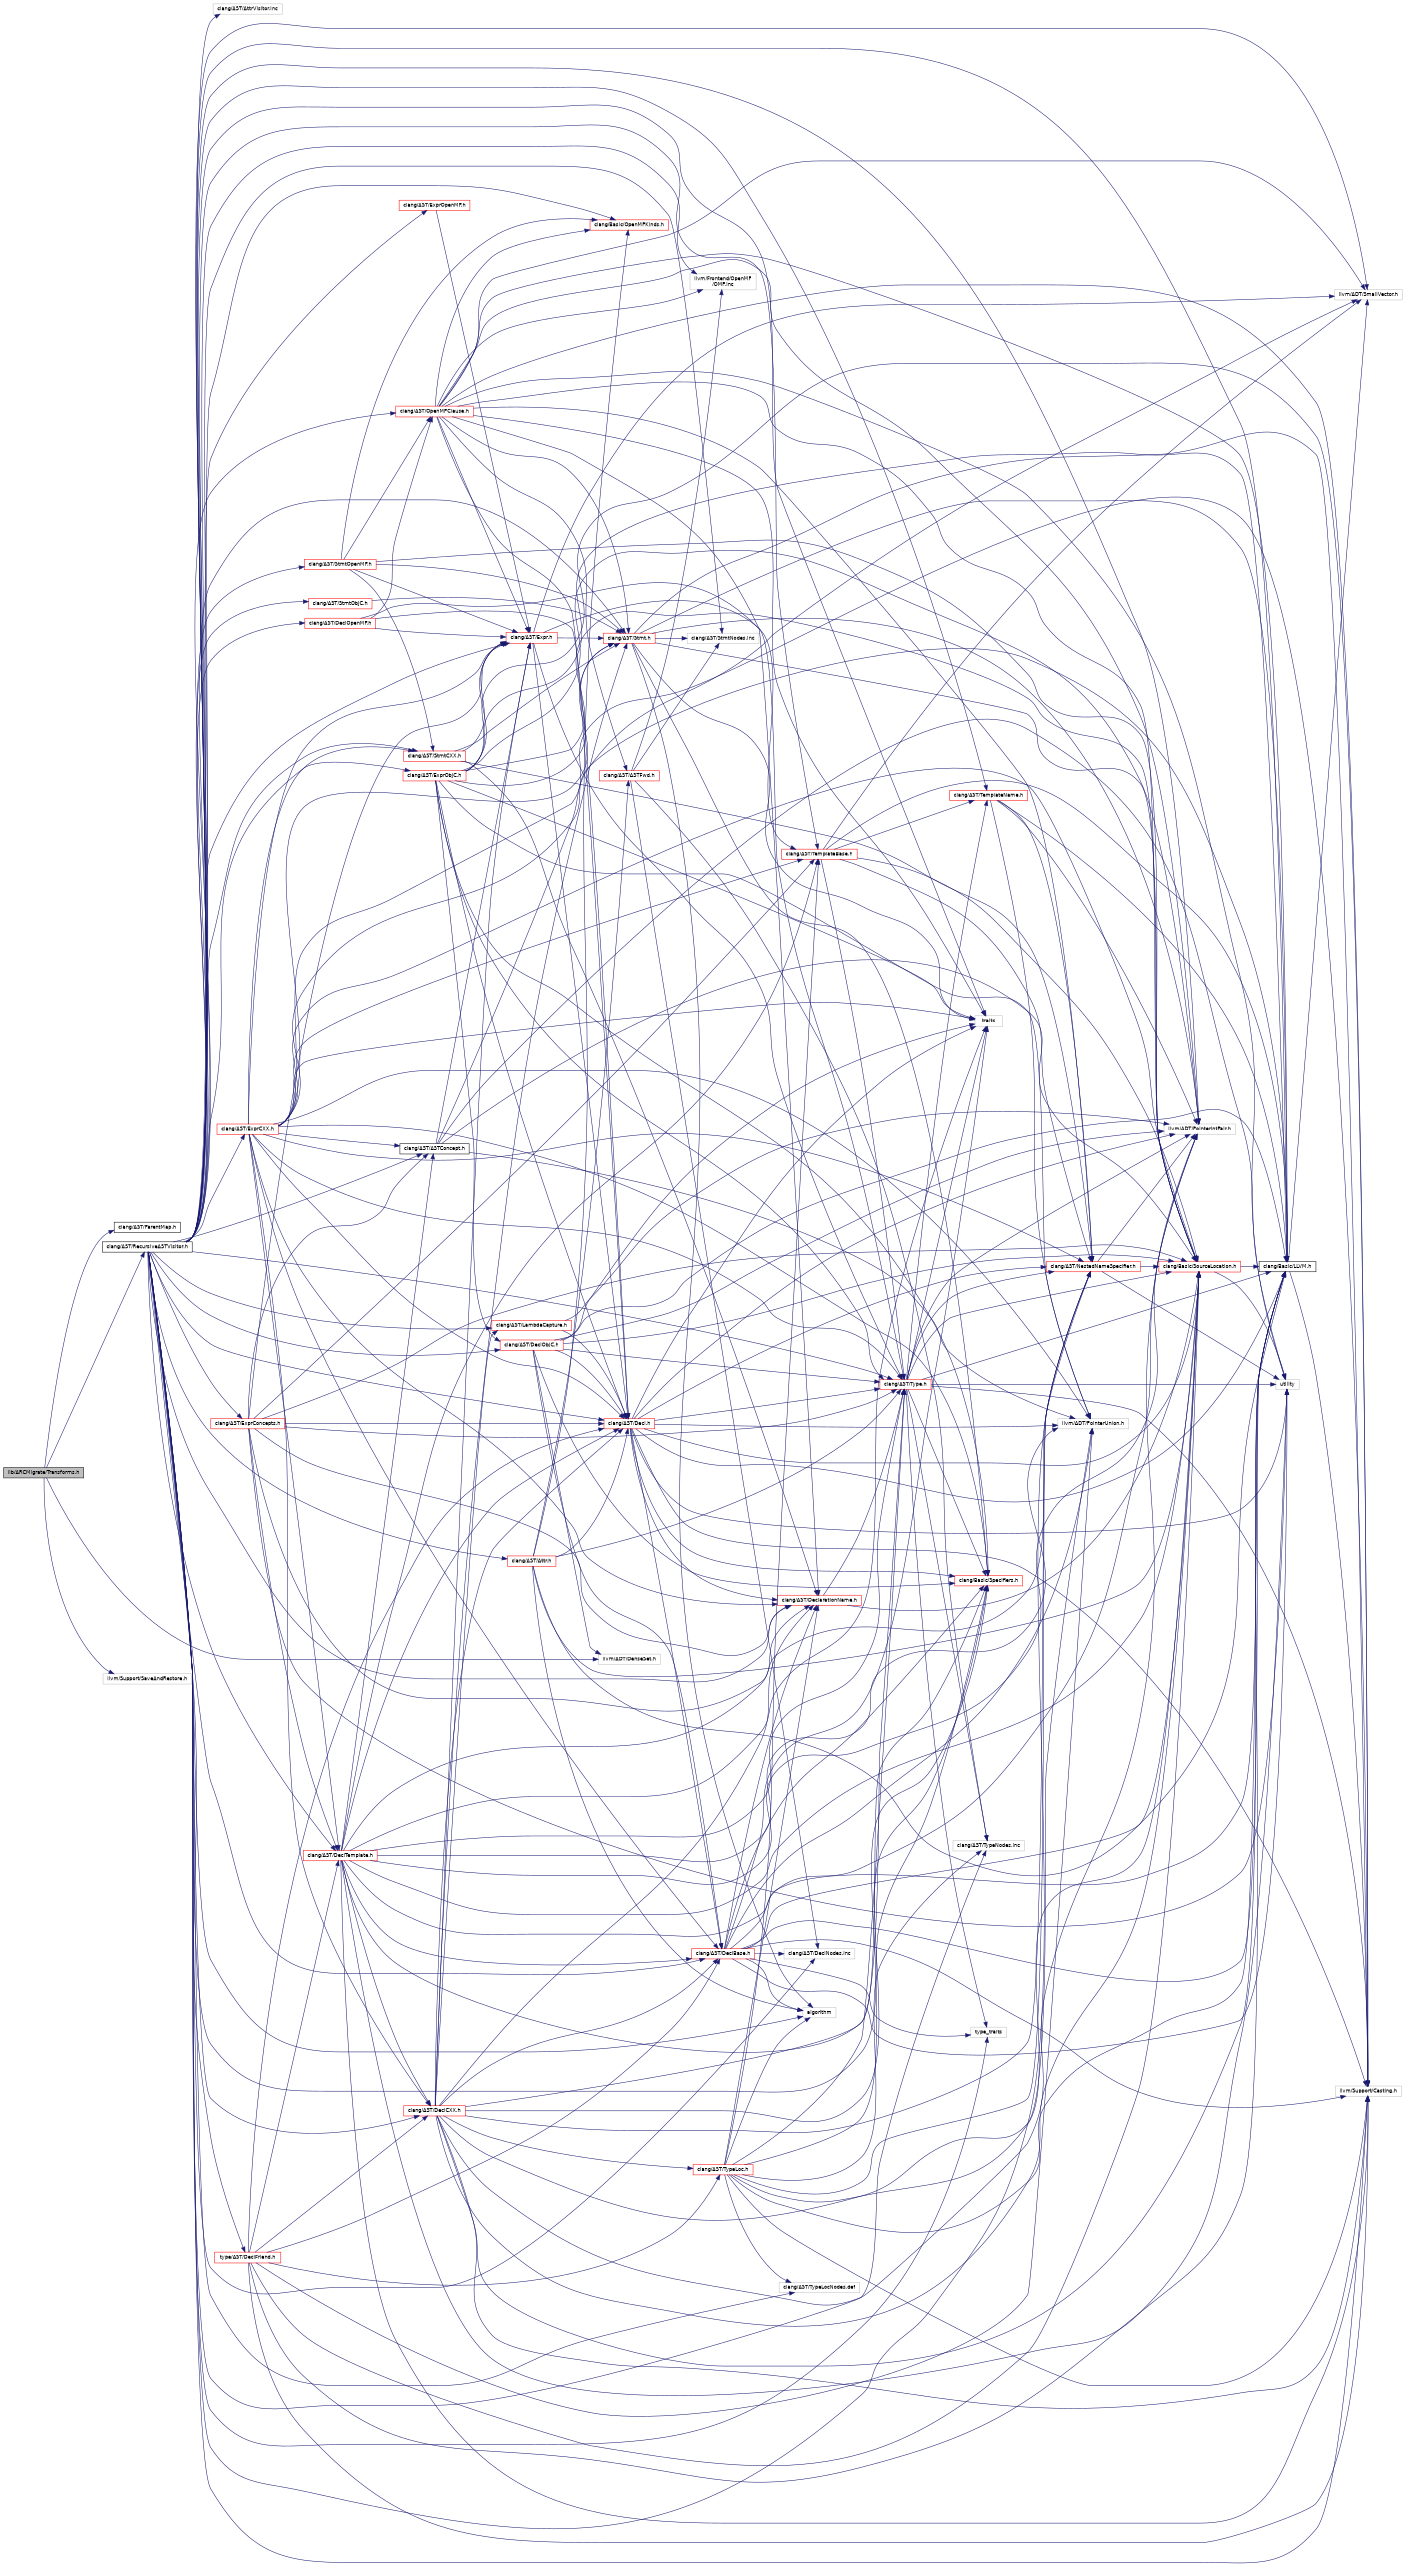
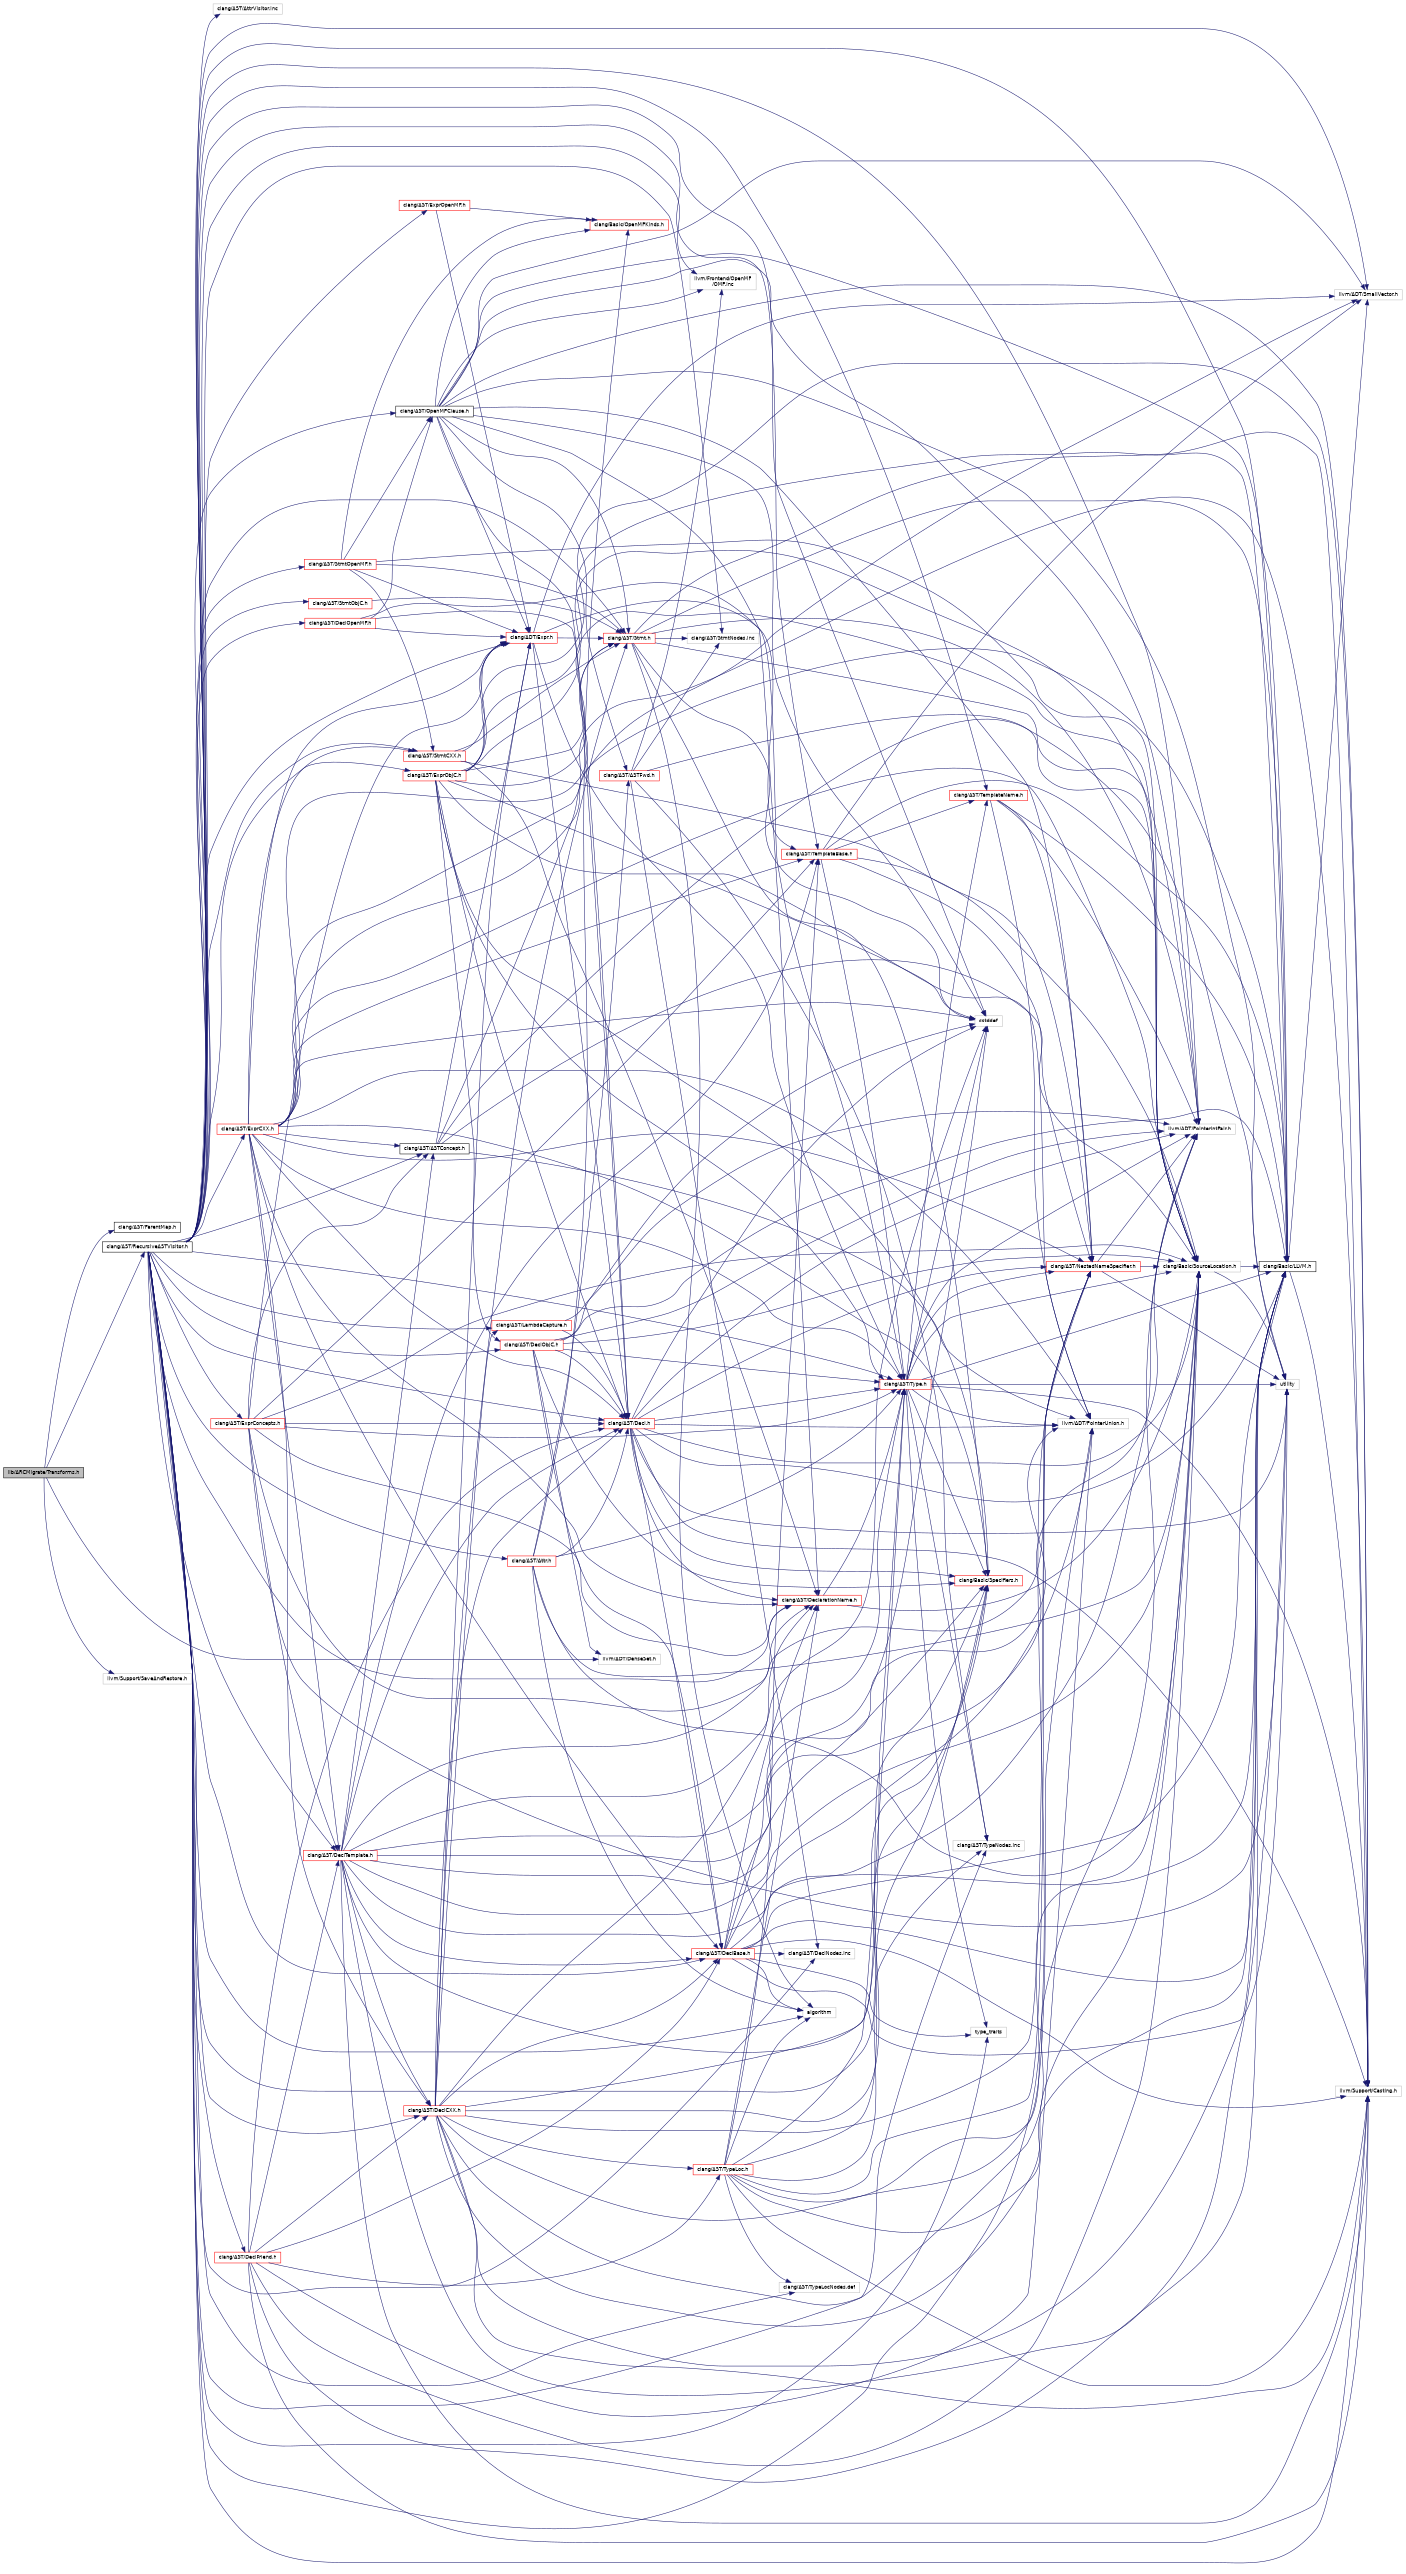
  digraph {
    rankdir=LR
    node [color=red fontname=Helvetica fontsize=10 shape=record]
    edge [color=midnightblue fontname=Helvetica fontsize=10 labelfontname=Helvetica labelfontsize=10 style=solid]
    n1 [color=black fillcolor=grey75 fontcolor=black height=0.2 label="lib/ARCMigrate/Transforms.h" style=filled width=0.4]
    n2 [color=black height=0.2 label="clang/AST/ParentMap.h" width=0.4]
    n3 [color=black height=0.2 label="clang/AST/RecursiveASTVisitor.h" width=0.4]
    n4 [color=grey75 height=0.2 label="llvm/ADT/DenseSet.h" width=0.4]
    n5 [color=grey75 height=0.2 label="llvm/Support/SaveAndRestore.h" width=0.4]
    n6 [color=black height=0.2 label="clang/AST/ASTConcept.h" width=0.4]
-   n7 [height=0.2 label="clang/AST/Expr.h" width=0.4]
+   n7 [height=0.2 label="clang/ADT/Expr.h" width=0.4]
    n8 [height=0.2 label="clang/AST/Decl.h" width=0.4]
    n9 [height=0.2 label="clang/AST/DeclBase.h" width=0.4]
    n10 [height=0.2 label="clang/AST/DeclarationName.h" width=0.4]
    n11 [height=0.2 label="clang/AST/Type.h" width=0.4]
    n12 [height=0.2 label="clang/AST/NestedNameSpecifier.h" width=0.4]
    n13 [color=black height=0.2 label="clang/Basic/LLVM.h" width=0.4]
    n14 [color=grey75 height=0.2 label="llvm/Support/Casting.h" width=0.4]
    n15 [color=grey75 height=0.2 label="llvm/ADT/SmallVector.h" width=0.4]
    n16 [color=grey75 height=0.2 label="llvm/ADT/PointerIntPair.h" width=0.4]
    n17 [height=0.2 label="clang/AST/TemplateName.h" width=0.4]
    n18 [height=0.2 label="clang/Basic/Specifiers.h" width=0.4]
-   n19 [color=grey75 height=0.2 label=traits width=0.4]
+   n19 [color=grey75 height=0.2 label=cstddef width=0.4]
    n20 [color=grey75 height=0.2 label=type_traits width=0.4]
    n21 [color=grey75 height=0.2 label="clang/AST/TypeNodes.inc" width=0.4]
    n22 [color=grey75 height=0.2 label=algorithm width=0.4]
    n23 [color=grey75 height=0.2 label="clang/AST/DeclNodes.inc" width=0.4]
    n24 [height=0.2 label="clang/AST/Stmt.h" width=0.4]
    n25 [color=grey75 height=0.2 label="clang/AST/StmtNodes.inc" width=0.4]
    n26 [height=0.2 label="clang/AST/TemplateBase.h" width=0.4]
    n27 [height=0.2 label="clang/AST/Attr.h" width=0.4]
    n28 [color=grey75 height=0.2 label="llvm/Frontend/OpenMP\l/OMP.inc" width=0.4]
    n29 [height=0.2 label="clang/Basic/OpenMPKinds.h" width=0.4]
    n30 [height=0.2 label="clang/AST/DeclCXX.h" width=0.4]
    n31 [height=0.2 label="clang/AST/LambdaCapture.h" width=0.4]
    n32 [color=grey75 height=0.2 label="clang/AST/TypeLocNodes.def" width=0.4]
-   n33 [height=0.2 label="type/AST/DeclFriend.h" width=0.4]
+   n33 [height=0.2 label="clang/AST/DeclFriend.h" width=0.4]
    n34 [height=0.2 label="clang/AST/DeclTemplate.h" width=0.4]
    n35 [height=0.2 label="clang/AST/DeclObjC.h" width=0.4]
    n36 [height=0.2 label="clang/AST/DeclOpenMP.h" width=0.4]
-   n37 [height=0.2 label="clang/AST/OpenMPClause.h" width=0.4]
+   n37 [color=black height=0.2 label="clang/AST/OpenMPClause.h" width=0.4]
    n38 [height=0.2 label="clang/AST/ExprCXX.h" width=0.4]
    n39 [height=0.2 label="clang/AST/StmtCXX.h" width=0.4]
    n40 [height=0.2 label="clang/AST/ExprConcepts.h" width=0.4]
    n41 [height=0.2 label="clang/AST/ExprObjC.h" width=0.4]
    n42 [height=0.2 label="clang/AST/ExprOpenMP.h" width=0.4]
    n43 [height=0.2 label="clang/AST/StmtObjC.h" width=0.4]
    n44 [height=0.2 label="clang/AST/StmtOpenMP.h" width=0.4]
    n45 [color=grey75 height=0.2 label="clang/AST/AttrVisitor.inc" width=0.4]
-   n46 [height=0.2 label="clang/Basic/SourceLocation.h" width=0.4]
+   n46 [color=grey75 height=0.2 label="clang/Basic/SourceLocation.h" width=0.4]
    n47 [color=grey75 height=0.2 label=utility width=0.4]
    n48 [color=grey75 height=0.2 label="llvm/ADT/PointerUnion.h" width=0.4]
    n49 [height=0.2 label="clang/AST/ASTFwd.h" width=0.4]
    n50 [height=0.2 label="clang/AST/TypeLoc.h" width=0.4]
    n1 -> n2
    n1 -> n3
    n1 -> n4
    n1 -> n5
    n3 -> n6
    n3 -> n7
    n3 -> n8
    n3 -> n9
    n3 -> n10
    n3 -> n11
    n3 -> n12
    n3 -> n13
    n3 -> n14
    n3 -> n15
    n3 -> n16
    n3 -> n17
    n3 -> n18
    n3 -> n19
    n3 -> n20
    n3 -> n21
    n3 -> n22
    n3 -> n23
    n3 -> n24
    n3 -> n25
    n3 -> n26
    n3 -> n27
    n3 -> n28
-   n3 -> n29
+   n42 -> n29
    n3 -> n30
    n3 -> n31
    n3 -> n32
    n3 -> n33
    n3 -> n34
    n3 -> n35
    n3 -> n36
    n3 -> n37
    n3 -> n38
    n3 -> n39
    n3 -> n40
    n3 -> n41
    n3 -> n42
    n3 -> n43
    n3 -> n44
    n3 -> n45
    n6 -> n7
    n6 -> n15
    n6 -> n46
    n6 -> n47
    n6 -> n48
    n7 -> n8
    n7 -> n11
    n7 -> n15
    n7 -> n24
    n7 -> n26
    n8 -> n9
    n8 -> n10
    n8 -> n11
    n8 -> n12
    n8 -> n13
    n8 -> n14
    n8 -> n16
    n8 -> n18
    n8 -> n19
    n8 -> n46
    n8 -> n47
    n8 -> n48
    n9 -> n10
    n9 -> n13
    n9 -> n14
    n9 -> n16
    n9 -> n18
    n9 -> n19
    n9 -> n20
    n9 -> n22
    n9 -> n23
    n9 -> n46
    n9 -> n47
    n9 -> n48
    n10 -> n11
    n10 -> n46
    n11 -> n12
    n11 -> n13
    n11 -> n14
    n11 -> n16
    n11 -> n17
    n11 -> n18
    n11 -> n19
    n11 -> n20
    n11 -> n21
    n11 -> n46
    n11 -> n47
+   n11 -> n48
    n12 -> n16
    n12 -> n46
    n12 -> n47
    n13 -> n14
    n13 -> n15
    n17 -> n12
    n17 -> n13
    n17 -> n16
    n17 -> n48
    n24 -> n13
    n24 -> n14
    n24 -> n16
    n24 -> n18
    n24 -> n19
    n24 -> n22
    n24 -> n25
    n24 -> n46
    n26 -> n11
    n26 -> n12
    n26 -> n13
    n26 -> n15
    n26 -> n17
    n26 -> n46
    n27 -> n8
    n27 -> n11
    n27 -> n13
    n27 -> n22
    n27 -> n29
    n27 -> n46
    n27 -> n49
    n30 -> n7
    n30 -> n8
    n30 -> n9
    n30 -> n10
    n30 -> n11
    n30 -> n12
    n30 -> n13
    n30 -> n14
    n30 -> n16
    n30 -> n18
    n30 -> n24
    n30 -> n31
    n30 -> n46
    n30 -> n48
    n30 -> n50
    n31 -> n8
    n31 -> n16
    n33 -> n8
    n33 -> n9
    n33 -> n13
    n33 -> n14
    n33 -> n30
    n33 -> n34
    n33 -> n46
    n33 -> n48
    n33 -> n50
    n34 -> n6
    n34 -> n8
    n34 -> n9
    n34 -> n10
    n34 -> n11
    n34 -> n13
    n34 -> n14
    n34 -> n16
    n34 -> n18
    n34 -> n19
    n34 -> n26
    n34 -> n30
    n34 -> n46
    n34 -> n47
    n34 -> n48
    n35 -> n4
    n35 -> n8
    n35 -> n9
    n35 -> n11
    n35 -> n13
    n35 -> n16
    n35 -> n18
    n35 -> n19
    n35 -> n46
    n36 -> n7
    n36 -> n8
    n36 -> n11
    n36 -> n37
    n37 -> n7
    n37 -> n8
    n37 -> n10
    n37 -> n12
    n37 -> n13
    n37 -> n14
    n37 -> n15
    n37 -> n16
    n37 -> n19
    n37 -> n24
    n37 -> n28
    n37 -> n29
-   n37 -> n46
+   n49 -> n46
    n37 -> n47
    n37 -> n49
    n38 -> n6
    n38 -> n7
    n38 -> n8
    n38 -> n9
    n38 -> n10
    n38 -> n11
    n38 -> n12
    n38 -> n13
    n38 -> n14
    n38 -> n18
    n38 -> n19
    n38 -> n24
    n38 -> n26
    n38 -> n30
    n38 -> n34
    n38 -> n39
    n38 -> n46
    n38 -> n48
    n39 -> n7
    n39 -> n10
    n39 -> n12
    n39 -> n24
    n40 -> n6
    n40 -> n7
    n40 -> n8
    n40 -> n10
    n40 -> n11
    n40 -> n12
    n40 -> n26
    n40 -> n34
    n40 -> n46
    n40 -> n47
    n41 -> n7
    n41 -> n8
    n41 -> n11
    n41 -> n13
    n41 -> n14
    n41 -> n16
    n41 -> n18
    n41 -> n19
    n41 -> n24
    n41 -> n35
    n41 -> n46
    n41 -> n48
    n42 -> n7
    n43 -> n24
    n44 -> n7
    n44 -> n24
    n44 -> n29
    n44 -> n37
    n44 -> n39
    n44 -> n46
    n46 -> n13
    n46 -> n47
    n49 -> n21
    n49 -> n23
    n49 -> n25
    n49 -> n28
    n50 -> n10
    n50 -> n11
    n50 -> n12
    n50 -> n13
    n50 -> n14
    n50 -> n18
    n50 -> n21
    n50 -> n22
    n50 -> n26
    n50 -> n32
    n50 -> n46
  }
